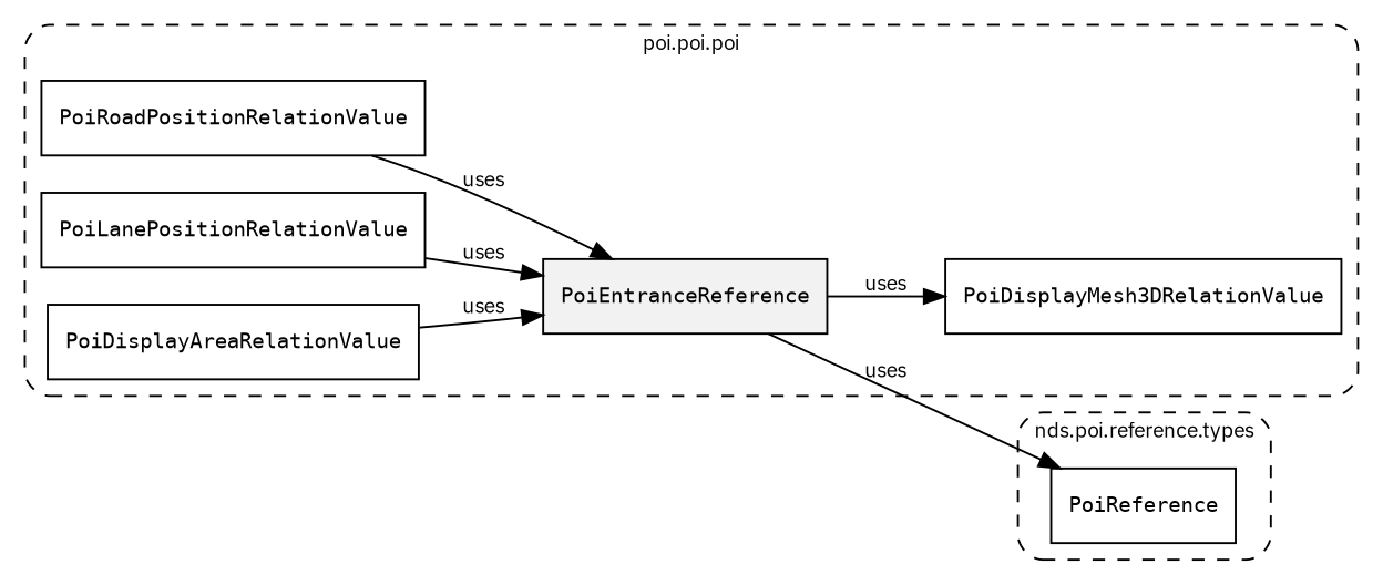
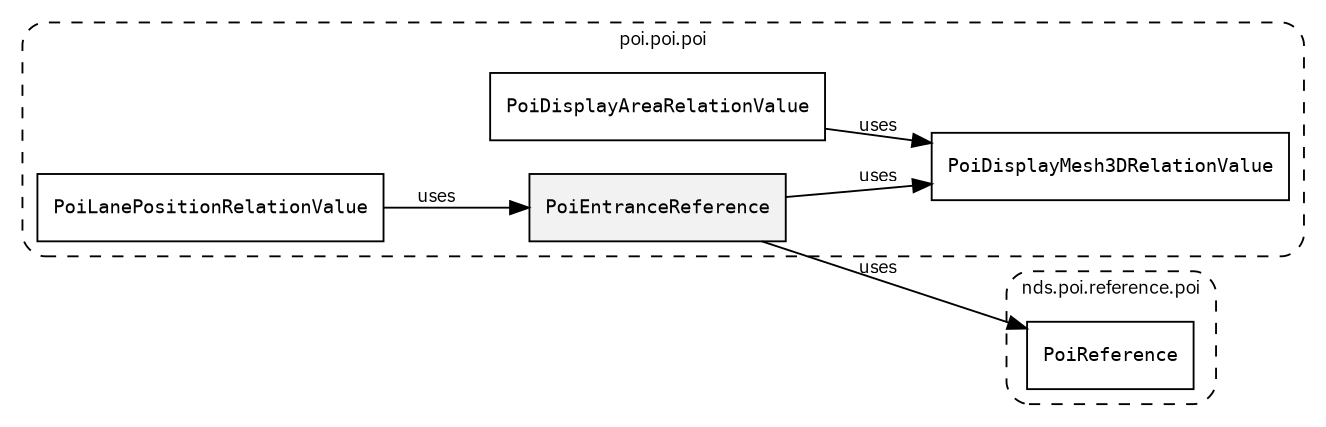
  digraph {
    fontname="IBM Plex Sans"
    fontsize=10
    rankdir=LR
    node [fontname="IBM Plex Sans" fontsize=10 shape=box]
    edge [fontname="IBM Plex Sans" fontsize=10]
    n1 [fillcolor="#0000000D" label=<<font face="monospace"><table align="center" border="0" cellspacing="0" cellpadding="0"><tr><td href="../../../content/packages/nds.poi.poi.html#Subtype-PoiEntranceReference" title="Subtype defined in nds.poi.poi">PoiEntranceReference</td></tr></table></font>> style=filled]
-   n2 [label=<<font face="monospace"><table align="center" border="0" cellspacing="0" cellpadding="0"><tr><td href="../../../content/packages/nds.poi.poi.html#Choice-PoiRoadPositionRelationValue" title="Choice defined in nds.poi.poi">PoiRoadPositionRelationValue</td></tr></table></font>>]
    n3 [label=<<font face="monospace"><table align="center" border="0" cellspacing="0" cellpadding="0"><tr><td href="../../../content/packages/nds.poi.poi.html#Choice-PoiLanePositionRelationValue" title="Choice defined in nds.poi.poi">PoiLanePositionRelationValue</td></tr></table></font>>]
    n4 [label=<<font face="monospace"><table align="center" border="0" cellspacing="0" cellpadding="0"><tr><td href="../../../content/packages/nds.poi.poi.html#Choice-PoiDisplayAreaRelationValue" title="Choice defined in nds.poi.poi">PoiDisplayAreaRelationValue</td></tr></table></font>>]
    n5 [label=<<font face="monospace"><table align="center" border="0" cellspacing="0" cellpadding="0"><tr><td href="../../../content/packages/nds.poi.poi.html#Choice-PoiDisplayMesh3DRelationValue" title="Choice defined in nds.poi.poi">PoiDisplayMesh3DRelationValue</td></tr></table></font>>]
    n6 [label=<<font face="monospace"><table align="center" border="0" cellspacing="0" cellpadding="0"><tr><td href="../../../content/packages/nds.poi.reference.types.html#Subtype-PoiReference" title="Subtype defined in nds.poi.reference.types">PoiReference</td></tr></table></font>>]
    subgraph cluster_1 {
      label="poi.poi.poi"
      style="dashed, rounded"
      n1
-     n2
      n3
      n4
      n5
    }
    subgraph cluster_2 {
-     label="nds.poi.reference.types"
+     label="nds.poi.reference.poi"
      style="dashed, rounded"
      n6
    }
    n1 -> n5 [label=uses]
    n1 -> n6 [label=uses]
-   n2 -> n1 [label=uses]
    n3 -> n1 [label=uses]
-   n4 -> n1 [label=uses]
+   n4 -> n5 [label=uses]
  }
